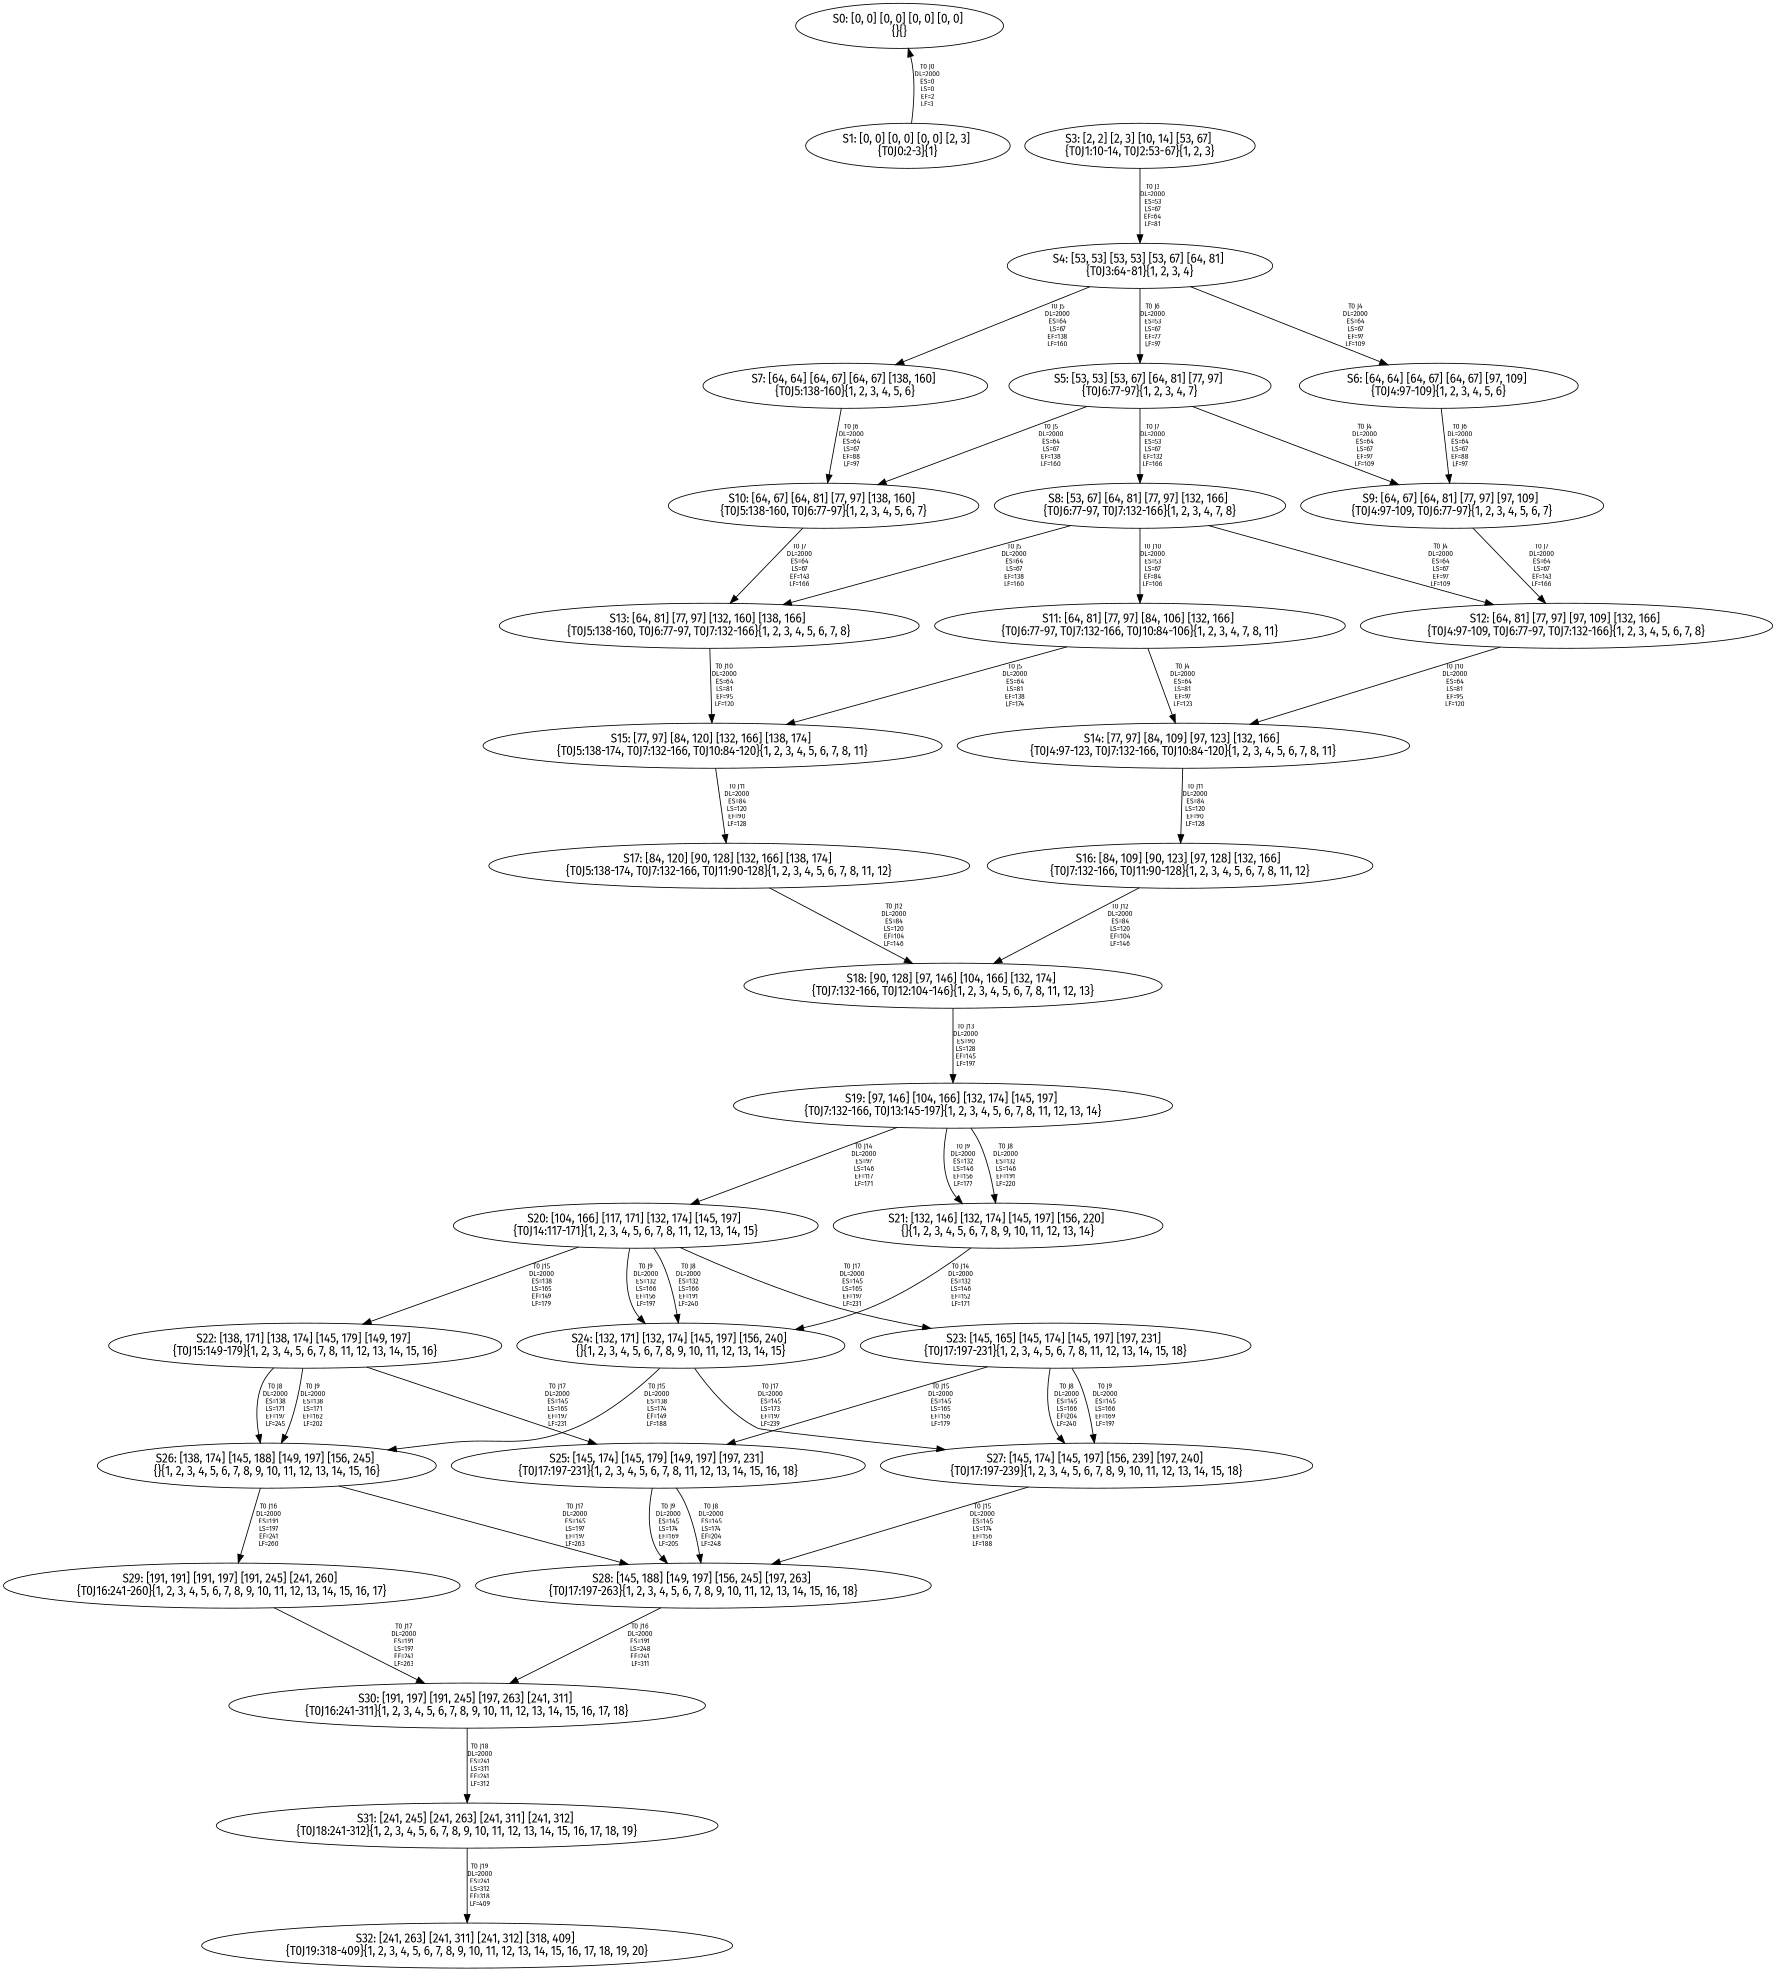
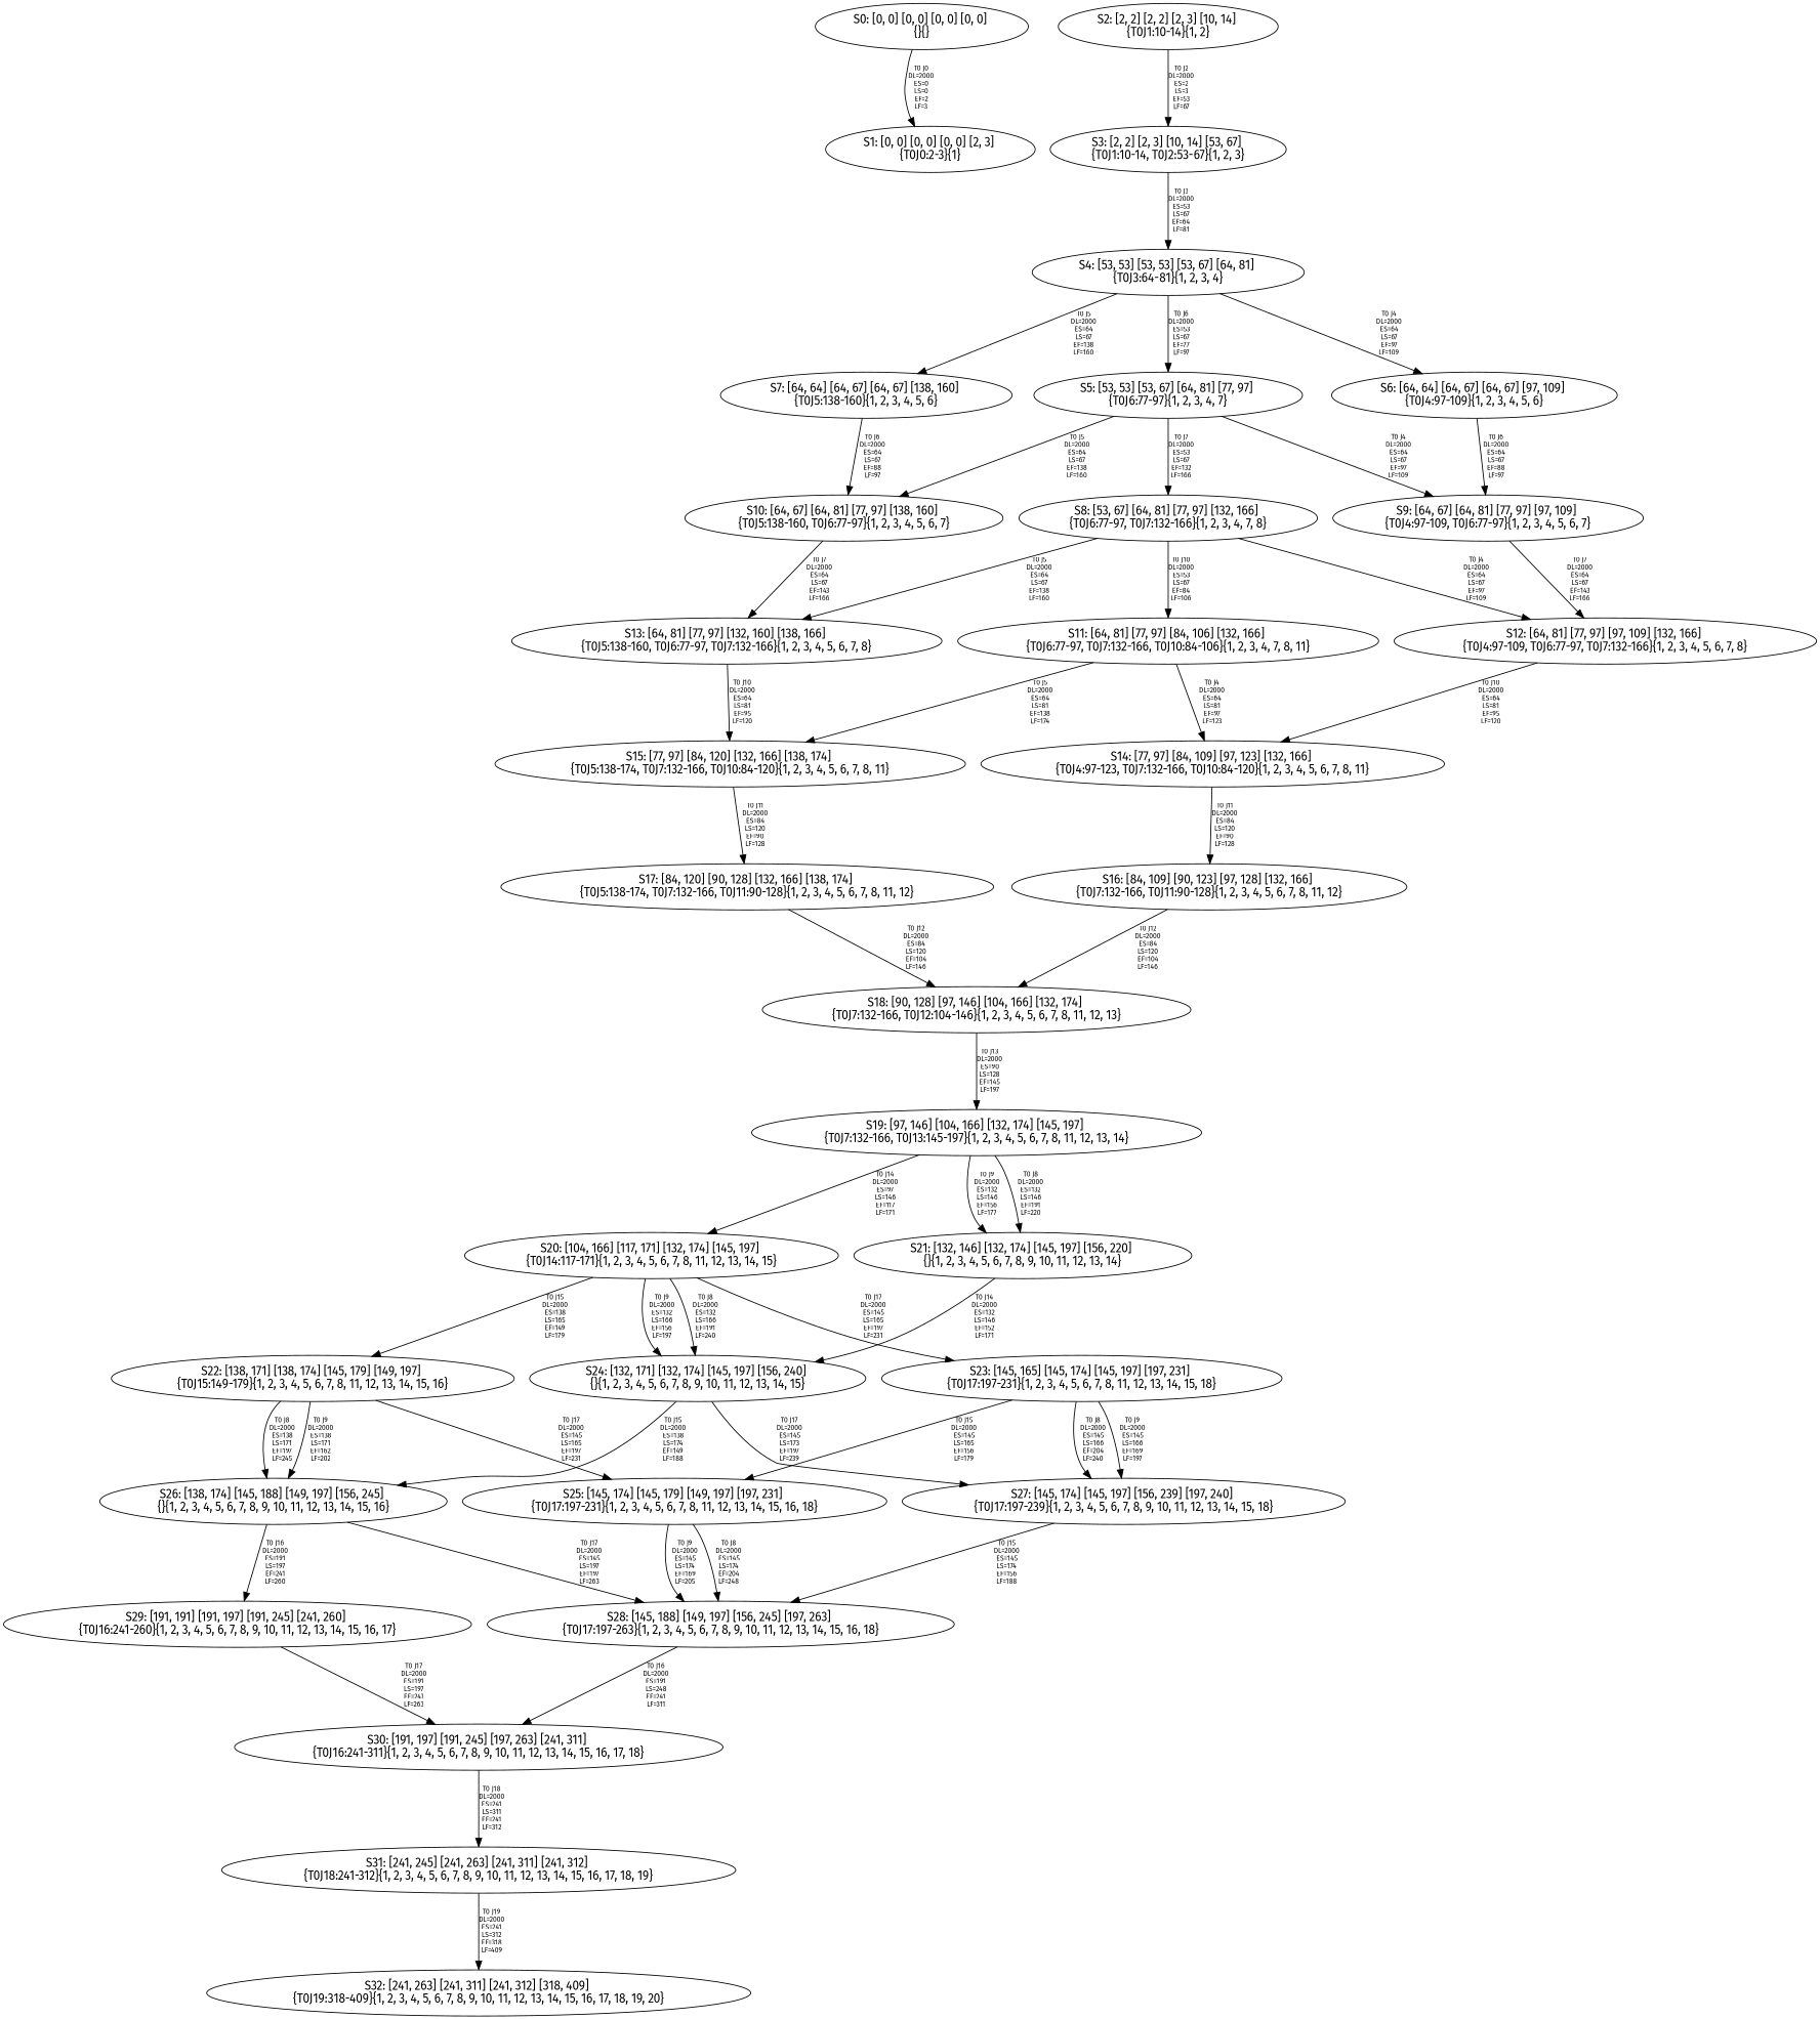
  digraph {
    fontname="Fira Sans"
    node [fontname="Fira Sans"]
    edge [fontname="Fira Sans" fontsize=8]
    n1 [label="S0: [0, 0] [0, 0] [0, 0] [0, 0] \n{}{}"]
    n2 [label="S1: [0, 0] [0, 0] [0, 0] [2, 3] \n{T0J0:2-3}{1}"]
+   n3 [label="S2: [2, 2] [2, 2] [2, 3] [10, 14] \n{T0J1:10-14}{1, 2}"]
    n4 [label="S3: [2, 2] [2, 3] [10, 14] [53, 67] \n{T0J1:10-14, T0J2:53-67}{1, 2, 3}"]
    n5 [label="S4: [53, 53] [53, 53] [53, 67] [64, 81] \n{T0J3:64-81}{1, 2, 3, 4}"]
    n6 [label="S5: [53, 53] [53, 67] [64, 81] [77, 97] \n{T0J6:77-97}{1, 2, 3, 4, 7}"]
    n7 [label="S6: [64, 64] [64, 67] [64, 67] [97, 109] \n{T0J4:97-109}{1, 2, 3, 4, 5, 6}"]
    n8 [label="S7: [64, 64] [64, 67] [64, 67] [138, 160] \n{T0J5:138-160}{1, 2, 3, 4, 5, 6}"]
    n9 [label="S8: [53, 67] [64, 81] [77, 97] [132, 166] \n{T0J6:77-97, T0J7:132-166}{1, 2, 3, 4, 7, 8}"]
    n10 [label="S9: [64, 67] [64, 81] [77, 97] [97, 109] \n{T0J4:97-109, T0J6:77-97}{1, 2, 3, 4, 5, 6, 7}"]
    n11 [label="S10: [64, 67] [64, 81] [77, 97] [138, 160] \n{T0J5:138-160, T0J6:77-97}{1, 2, 3, 4, 5, 6, 7}"]
    n12 [label="S11: [64, 81] [77, 97] [84, 106] [132, 166] \n{T0J6:77-97, T0J7:132-166, T0J10:84-106}{1, 2, 3, 4, 7, 8, 11}"]
    n13 [label="S12: [64, 81] [77, 97] [97, 109] [132, 166] \n{T0J4:97-109, T0J6:77-97, T0J7:132-166}{1, 2, 3, 4, 5, 6, 7, 8}"]
    n14 [label="S13: [64, 81] [77, 97] [132, 160] [138, 166] \n{T0J5:138-160, T0J6:77-97, T0J7:132-166}{1, 2, 3, 4, 5, 6, 7, 8}"]
    n15 [label="S14: [77, 97] [84, 109] [97, 123] [132, 166] \n{T0J4:97-123, T0J7:132-166, T0J10:84-120}{1, 2, 3, 4, 5, 6, 7, 8, 11}"]
    n16 [label="S15: [77, 97] [84, 120] [132, 166] [138, 174] \n{T0J5:138-174, T0J7:132-166, T0J10:84-120}{1, 2, 3, 4, 5, 6, 7, 8, 11}"]
    n17 [label="S16: [84, 109] [90, 123] [97, 128] [132, 166] \n{T0J7:132-166, T0J11:90-128}{1, 2, 3, 4, 5, 6, 7, 8, 11, 12}"]
    n18 [label="S17: [84, 120] [90, 128] [132, 166] [138, 174] \n{T0J5:138-174, T0J7:132-166, T0J11:90-128}{1, 2, 3, 4, 5, 6, 7, 8, 11, 12}"]
    n19 [label="S18: [90, 128] [97, 146] [104, 166] [132, 174] \n{T0J7:132-166, T0J12:104-146}{1, 2, 3, 4, 5, 6, 7, 8, 11, 12, 13}"]
    n20 [label="S19: [97, 146] [104, 166] [132, 174] [145, 197] \n{T0J7:132-166, T0J13:145-197}{1, 2, 3, 4, 5, 6, 7, 8, 11, 12, 13, 14}"]
    n21 [label="S20: [104, 166] [117, 171] [132, 174] [145, 197] \n{T0J14:117-171}{1, 2, 3, 4, 5, 6, 7, 8, 11, 12, 13, 14, 15}"]
    n22 [label="S21: [132, 146] [132, 174] [145, 197] [156, 220] \n{}{1, 2, 3, 4, 5, 6, 7, 8, 9, 10, 11, 12, 13, 14}"]
    n23 [label="S22: [138, 171] [138, 174] [145, 179] [149, 197] \n{T0J15:149-179}{1, 2, 3, 4, 5, 6, 7, 8, 11, 12, 13, 14, 15, 16}"]
    n24 [label="S23: [145, 165] [145, 174] [145, 197] [197, 231] \n{T0J17:197-231}{1, 2, 3, 4, 5, 6, 7, 8, 11, 12, 13, 14, 15, 18}"]
    n25 [label="S24: [132, 171] [132, 174] [145, 197] [156, 240] \n{}{1, 2, 3, 4, 5, 6, 7, 8, 9, 10, 11, 12, 13, 14, 15}"]
    n26 [label="S25: [145, 174] [145, 179] [149, 197] [197, 231] \n{T0J17:197-231}{1, 2, 3, 4, 5, 6, 7, 8, 11, 12, 13, 14, 15, 16, 18}"]
    n27 [label="S26: [138, 174] [145, 188] [149, 197] [156, 245] \n{}{1, 2, 3, 4, 5, 6, 7, 8, 9, 10, 11, 12, 13, 14, 15, 16}"]
    n28 [label="S27: [145, 174] [145, 197] [156, 239] [197, 240] \n{T0J17:197-239}{1, 2, 3, 4, 5, 6, 7, 8, 9, 10, 11, 12, 13, 14, 15, 18}"]
    n29 [label="S28: [145, 188] [149, 197] [156, 245] [197, 263] \n{T0J17:197-263}{1, 2, 3, 4, 5, 6, 7, 8, 9, 10, 11, 12, 13, 14, 15, 16, 18}"]
    n30 [label="S29: [191, 191] [191, 197] [191, 245] [241, 260] \n{T0J16:241-260}{1, 2, 3, 4, 5, 6, 7, 8, 9, 10, 11, 12, 13, 14, 15, 16, 17}"]
    n31 [label="S30: [191, 197] [191, 245] [197, 263] [241, 311] \n{T0J16:241-311}{1, 2, 3, 4, 5, 6, 7, 8, 9, 10, 11, 12, 13, 14, 15, 16, 17, 18}"]
    n32 [label="S31: [241, 245] [241, 263] [241, 311] [241, 312] \n{T0J18:241-312}{1, 2, 3, 4, 5, 6, 7, 8, 9, 10, 11, 12, 13, 14, 15, 16, 17, 18, 19}"]
    n33 [label="S32: [241, 263] [241, 311] [241, 312] [318, 409] \n{T0J19:318-409}{1, 2, 3, 4, 5, 6, 7, 8, 9, 10, 11, 12, 13, 14, 15, 16, 17, 18, 19, 20}"]
-   n2 -> n1 [label="T0 J0\nDL=2000\nES=0\nLS=0\nEF=2\nLF=3"]
+   n1 -> n2 [label="T0 J0\nDL=2000\nES=0\nLS=0\nEF=2\nLF=3"]
+   n3 -> n4 [label="T0 J2\nDL=2000\nES=2\nLS=3\nEF=53\nLF=67"]
    n4 -> n5 [label="T0 J3\nDL=2000\nES=53\nLS=67\nEF=64\nLF=81"]
    n5 -> n6 [label="T0 J6\nDL=2000\nES=53\nLS=67\nEF=77\nLF=97"]
    n5 -> n7 [label="T0 J4\nDL=2000\nES=64\nLS=67\nEF=97\nLF=109"]
    n5 -> n8 [label="T0 J5\nDL=2000\nES=64\nLS=67\nEF=138\nLF=160"]
    n6 -> n9 [label="T0 J7\nDL=2000\nES=53\nLS=67\nEF=132\nLF=166"]
    n6 -> n10 [label="T0 J4\nDL=2000\nES=64\nLS=67\nEF=97\nLF=109"]
    n6 -> n11 [label="T0 J5\nDL=2000\nES=64\nLS=67\nEF=138\nLF=160"]
    n7 -> n10 [label="T0 J6\nDL=2000\nES=64\nLS=67\nEF=88\nLF=97"]
    n8 -> n11 [label="T0 J6\nDL=2000\nES=64\nLS=67\nEF=88\nLF=97"]
    n9 -> n12 [label="T0 J10\nDL=2000\nES=53\nLS=67\nEF=84\nLF=106"]
    n9 -> n13 [label="T0 J4\nDL=2000\nES=64\nLS=67\nEF=97\nLF=109"]
    n9 -> n14 [label="T0 J5\nDL=2000\nES=64\nLS=67\nEF=138\nLF=160"]
    n10 -> n13 [label="T0 J7\nDL=2000\nES=64\nLS=67\nEF=143\nLF=166"]
    n11 -> n14 [label="T0 J7\nDL=2000\nES=64\nLS=67\nEF=143\nLF=166"]
    n12 -> n15 [label="T0 J4\nDL=2000\nES=64\nLS=81\nEF=97\nLF=123"]
    n12 -> n16 [label="T0 J5\nDL=2000\nES=64\nLS=81\nEF=138\nLF=174"]
    n13 -> n15 [label="T0 J10\nDL=2000\nES=64\nLS=81\nEF=95\nLF=120"]
    n14 -> n16 [label="T0 J10\nDL=2000\nES=64\nLS=81\nEF=95\nLF=120"]
    n15 -> n17 [label="T0 J11\nDL=2000\nES=84\nLS=120\nEF=90\nLF=128"]
    n16 -> n18 [label="T0 J11\nDL=2000\nES=84\nLS=120\nEF=90\nLF=128"]
    n17 -> n19 [label="T0 J12\nDL=2000\nES=84\nLS=120\nEF=104\nLF=146"]
    n18 -> n19 [label="T0 J12\nDL=2000\nES=84\nLS=120\nEF=104\nLF=146"]
    n19 -> n20 [label="T0 J13\nDL=2000\nES=90\nLS=128\nEF=145\nLF=197"]
    n20 -> n21 [label="T0 J14\nDL=2000\nES=97\nLS=146\nEF=117\nLF=171"]
    n20 -> n22 [label="T0 J8\nDL=2000\nES=132\nLS=146\nEF=191\nLF=220"]
    n20 -> n22 [label="T0 J9\nDL=2000\nES=132\nLS=146\nEF=156\nLF=177"]
    n21 -> n23 [label="T0 J15\nDL=2000\nES=138\nLS=165\nEF=149\nLF=179"]
    n21 -> n24 [label="T0 J17\nDL=2000\nES=145\nLS=165\nEF=197\nLF=231"]
    n21 -> n25 [label="T0 J8\nDL=2000\nES=132\nLS=166\nEF=191\nLF=240"]
    n21 -> n25 [label="T0 J9\nDL=2000\nES=132\nLS=166\nEF=156\nLF=197"]
    n22 -> n25 [label="T0 J14\nDL=2000\nES=132\nLS=146\nEF=152\nLF=171"]
    n23 -> n26 [label="T0 J17\nDL=2000\nES=145\nLS=165\nEF=197\nLF=231"]
    n23 -> n27 [label="T0 J8\nDL=2000\nES=138\nLS=171\nEF=197\nLF=245"]
    n23 -> n27 [label="T0 J9\nDL=2000\nES=138\nLS=171\nEF=162\nLF=202"]
    n24 -> n26 [label="T0 J15\nDL=2000\nES=145\nLS=165\nEF=156\nLF=179"]
    n24 -> n28 [label="T0 J8\nDL=2000\nES=145\nLS=166\nEF=204\nLF=240"]
    n24 -> n28 [label="T0 J9\nDL=2000\nES=145\nLS=166\nEF=169\nLF=197"]
    n25 -> n27 [label="T0 J15\nDL=2000\nES=138\nLS=174\nEF=149\nLF=188"]
    n25 -> n28 [label="T0 J17\nDL=2000\nES=145\nLS=173\nEF=197\nLF=239"]
    n26 -> n29 [label="T0 J8\nDL=2000\nES=145\nLS=174\nEF=204\nLF=248"]
    n26 -> n29 [label="T0 J9\nDL=2000\nES=145\nLS=174\nEF=169\nLF=205"]
    n27 -> n29 [label="T0 J17\nDL=2000\nES=145\nLS=197\nEF=197\nLF=263"]
    n27 -> n30 [label="T0 J16\nDL=2000\nES=191\nLS=197\nEF=241\nLF=260"]
    n28 -> n29 [label="T0 J15\nDL=2000\nES=145\nLS=174\nEF=156\nLF=188"]
    n29 -> n31 [label="T0 J16\nDL=2000\nES=191\nLS=248\nEF=241\nLF=311"]
    n30 -> n31 [label="T0 J17\nDL=2000\nES=191\nLS=197\nEF=243\nLF=263"]
    n31 -> n32 [label="T0 J18\nDL=2000\nES=241\nLS=311\nEF=241\nLF=312"]
    n32 -> n33 [label="T0 J19\nDL=2000\nES=241\nLS=312\nEF=318\nLF=409"]
  }
